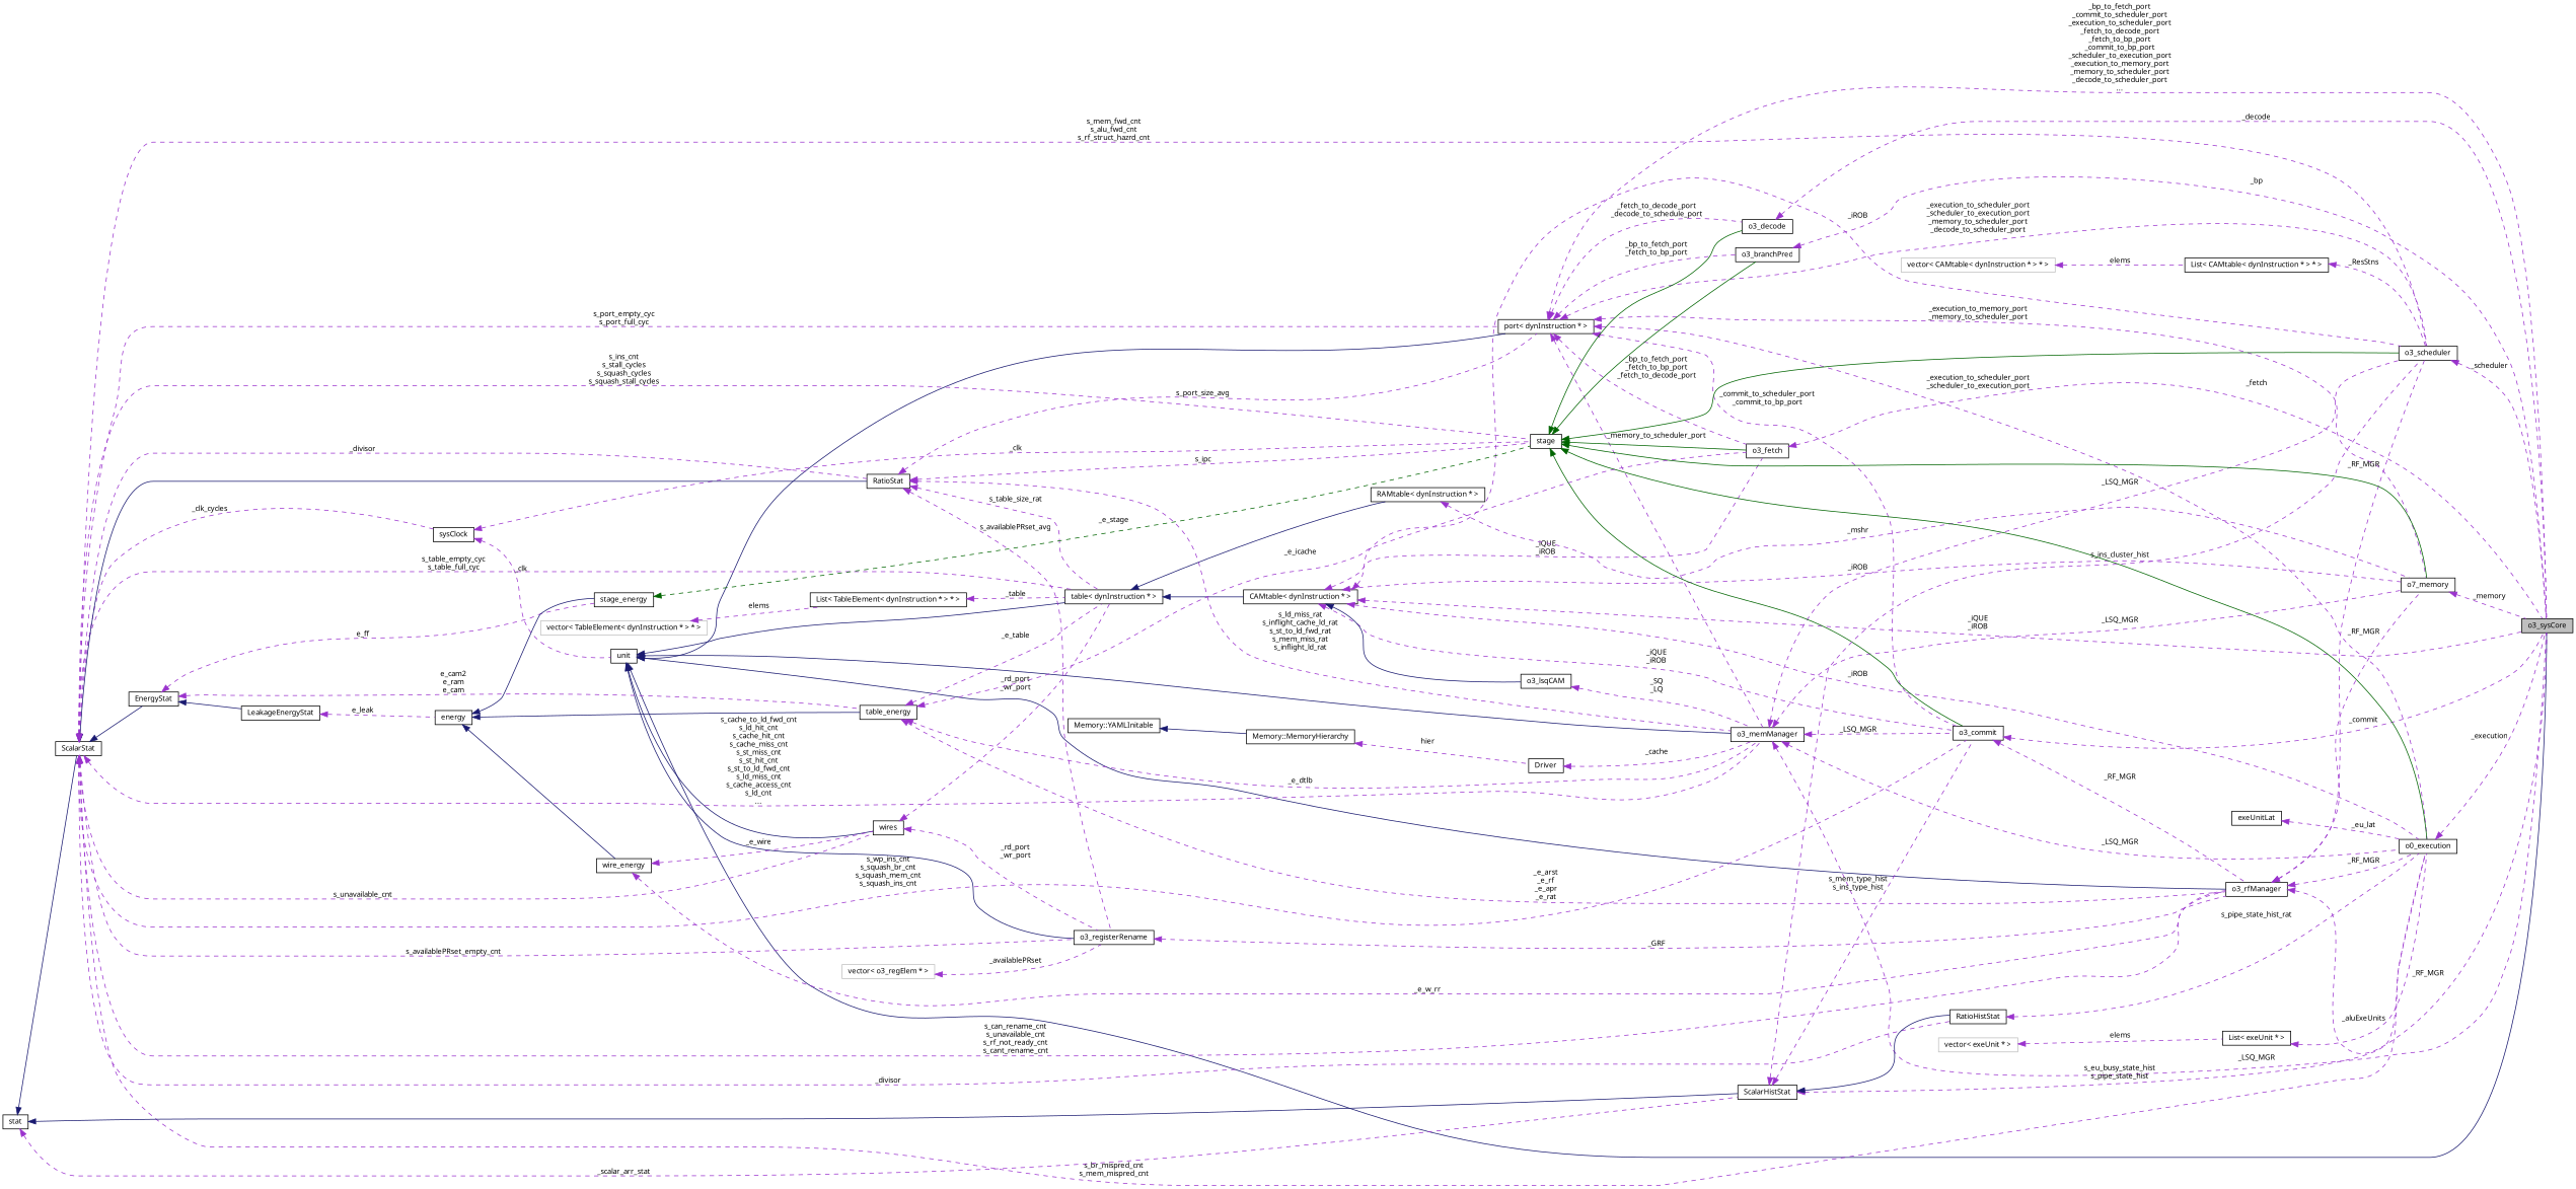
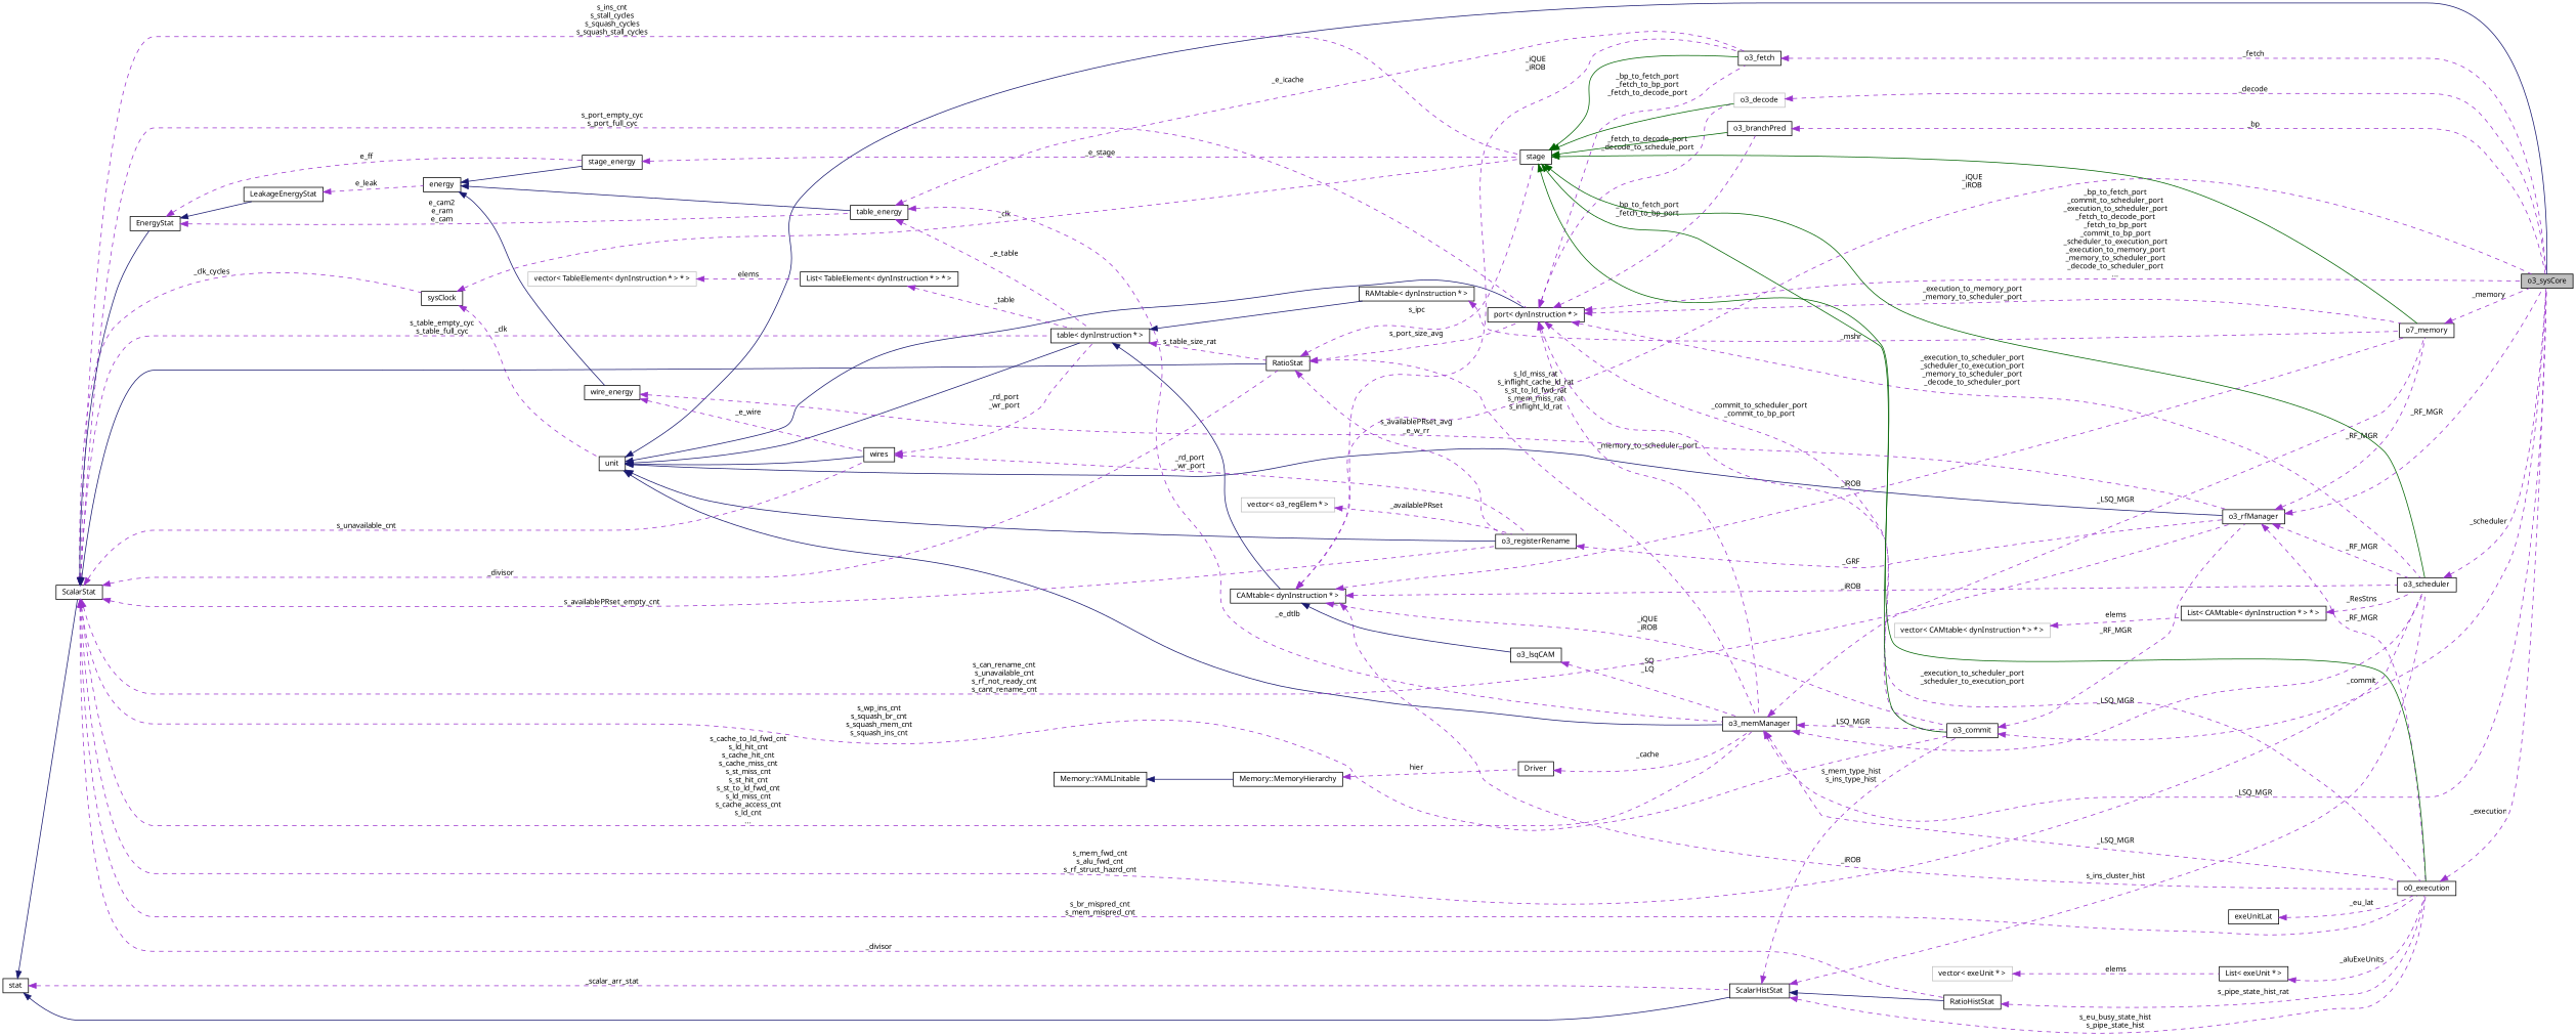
  digraph {
    fontname="Noto Sans"
    rankdir=LR
    node [color=black fillcolor=white fontname="Noto Sans" fontsize=10 shape=record style=filled]
    edge [color=darkorchid3 dir=back fontname="Noto Sans" fontsize=10 labelfontname=Helvetica labelfontsize=10 style=dashed]
    n1 [fillcolor=grey75 fontcolor=black height=0.2 label=o3_sysCore width=0.4]
    n2 [height=0.2 label=unit width=0.4]
    n3 [height=0.2 label="port\< dynInstruction * \>" width=0.4]
    n4 [height=0.2 label=o3_rfManager width=0.4]
    n5 [height=0.2 label=o3_registerRename width=0.4]
    n6 [height=0.2 label=wires width=0.4]
    n7 [height=0.2 label=o3_memManager width=0.4]
    n8 [height=0.2 label="table\< dynInstruction * \>" width=0.4]
    n9 [height=0.2 label=o0_execution width=0.4]
    n10 [height=0.2 label=o3_commit width=0.4]
    n11 [height=0.2 label=o3_scheduler width=0.4]
-   n12 [height=0.2 label=o3_decode width=0.4]
+   n12 [color=grey75 height=0.2 label=o3_decode width=0.4]
    n13 [height=0.2 label=o7_memory width=0.4]
    n14 [height=0.2 label=o3_branchPred width=0.4]
    n15 [height=0.2 label=o3_fetch width=0.4]
    n16 [height=0.2 label="CAMtable\< dynInstruction * \>" width=0.4]
    n17 [height=0.2 label="RAMtable\< dynInstruction * \>" width=0.4]
    n18 [height=0.2 label=sysClock width=0.4]
    n19 [height=0.2 label=stage width=0.4]
    n20 [height=0.2 label=ScalarStat width=0.4]
    n21 [height=0.2 label=RatioStat width=0.4]
    n22 [height=0.2 label=EnergyStat width=0.4]
    n23 [height=0.2 label=RatioHistStat width=0.4]
    n24 [height=0.2 label=stage_energy width=0.4]
    n25 [height=0.2 label=table_energy width=0.4]
    n26 [height=0.2 label=LeakageEnergyStat width=0.4]
    n27 [height=0.2 label=stat width=0.4]
    n28 [height=0.2 label=ScalarHistStat width=0.4]
    n29 [height=0.2 label=energy width=0.4]
    n30 [height=0.2 label=wire_energy width=0.4]
    n31 [height=0.2 label="List\< exeUnit * \>" width=0.4]
    n32 [color=grey75 height=0.2 label="vector\< exeUnit * \>" width=0.4]
    n33 [height=0.2 label=exeUnitLat width=0.4]
    n34 [color=grey75 height=0.2 label="vector\< o3_regElem * \>" width=0.4]
    n35 [height=0.2 label=o3_lsqCAM width=0.4]
    n36 [height=0.2 label="List\< TableElement\< dynInstruction * \> * \>" width=0.4]
    n37 [color=grey75 height=0.2 label="vector\< TableElement\< dynInstruction * \> * \>" width=0.4]
    n38 [height=0.2 label=Driver width=0.4]
    n39 [height=0.2 label="Memory::MemoryHierarchy" width=0.4]
    n40 [height=0.2 label="Memory::YAMLInitable" width=0.4]
    n41 [height=0.2 label="List\< CAMtable\< dynInstruction * \> * \>" width=0.4]
    n42 [color=grey75 height=0.2 label="vector\< CAMtable\< dynInstruction * \> * \>" width=0.4]
    n2 -> n1 [color=midnightblue style=solid]
    n2 -> n3 [color=midnightblue style=solid]
    n2 -> n4 [color=midnightblue style=solid]
    n2 -> n5 [color=midnightblue style=solid]
    n2 -> n6 [color=midnightblue style=solid]
    n2 -> n7 [color=midnightblue style=solid]
    n2 -> n8 [color=midnightblue style=solid]
    n3 -> n1 [label="_bp_to_fetch_port\n_commit_to_scheduler_port\n_execution_to_scheduler_port\n_fetch_to_decode_port\n_fetch_to_bp_port\n_commit_to_bp_port\n_scheduler_to_execution_port\n_execution_to_memory_port\n_memory_to_scheduler_port\n_decode_to_scheduler_port\n..."]
    n3 -> n7 [label=_memory_to_scheduler_port]
    n3 -> n9 [label="_execution_to_scheduler_port\n_scheduler_to_execution_port"]
    n3 -> n10 [label="_commit_to_scheduler_port\n_commit_to_bp_port"]
    n3 -> n11 [label="_execution_to_scheduler_port\n_scheduler_to_execution_port\n_memory_to_scheduler_port\n_decode_to_scheduler_port"]
    n3 -> n12 [label="_fetch_to_decode_port\n_decode_to_schedule_port"]
    n3 -> n13 [label="_execution_to_memory_port\n_memory_to_scheduler_port"]
    n3 -> n14 [label="_bp_to_fetch_port\n_fetch_to_bp_port"]
    n3 -> n15 [label="_bp_to_fetch_port\n_fetch_to_bp_port\n_fetch_to_decode_port"]
    n4 -> n1 [label=_RF_MGR]
    n4 -> n9 [label=_RF_MGR]
    n4 -> n11 [label=_RF_MGR]
    n4 -> n13 [label=_RF_MGR]
    n5 -> n4 [label=_GRF]
    n6 -> n5 [label="_rd_port\n_wr_port"]
    n6 -> n8 [label="_rd_port\n_wr_port"]
    n7 -> n1 [label=_LSQ_MGR]
    n7 -> n9 [label=_LSQ_MGR]
    n7 -> n10 [label=_LSQ_MGR]
    n7 -> n11 [label=_LSQ_MGR]
    n7 -> n13 [label=_LSQ_MGR]
    n8 -> n16 [color=midnightblue style=solid]
    n8 -> n17 [color=midnightblue style=solid]
    n9 -> n1 [label=_execution]
    n10 -> n1 [label=_commit]
    n10 -> n4 [label=_RF_MGR]
    n11 -> n1 [label=_scheduler]
    n12 -> n1 [label=_decode]
    n13 -> n1 [label=_memory]
    n14 -> n1 [label=_bp]
    n15 -> n1 [label=_fetch]
    n16 -> n1 [label="_iQUE\n_iROB"]
    n16 -> n9 [label=_iROB]
    n16 -> n10 [label="_iQUE\n_iROB"]
    n16 -> n11 [label=_iROB]
    n16 -> n13 [label=_iROB]
    n16 -> n15 [label="_iQUE\n_iROB"]
    n16 -> n35 [color=midnightblue style=solid]
    n17 -> n13 [label=_mshr]
    n18 -> n2 [label=_clk]
    n18 -> n19 [label=_clk]
    n19 -> n9 [color=darkgreen style=solid]
    n19 -> n10 [color=darkgreen style=solid]
    n19 -> n11 [color=darkgreen style=solid]
    n19 -> n12 [color=darkgreen style=solid]
    n19 -> n13 [color=darkgreen style=solid]
    n19 -> n14 [color=darkgreen style=solid]
    n19 -> n15 [color=darkgreen style=solid]
    n20 -> n3 [label="s_port_empty_cyc\ns_port_full_cyc"]
    n20 -> n4 [label="s_can_rename_cnt\ns_unavailable_cnt\ns_rf_not_ready_cnt\ns_cant_rename_cnt"]
    n20 -> n5 [label=s_availablePRset_empty_cnt]
    n20 -> n6 [label=s_unavailable_cnt]
    n20 -> n7 [label="s_cache_to_ld_fwd_cnt\ns_ld_hit_cnt\ns_cache_hit_cnt\ns_cache_miss_cnt\ns_st_miss_cnt\ns_st_hit_cnt\ns_st_to_ld_fwd_cnt\ns_ld_miss_cnt\ns_cache_access_cnt\ns_ld_cnt\n..."]
    n20 -> n8 [label="s_table_empty_cyc\ns_table_full_cyc"]
    n20 -> n9 [label="s_br_mispred_cnt\ns_mem_mispred_cnt"]
    n20 -> n10 [label="s_wp_ins_cnt\ns_squash_br_cnt\ns_squash_mem_cnt\ns_squash_ins_cnt"]
    n20 -> n11 [label="s_mem_fwd_cnt\ns_alu_fwd_cnt\ns_rf_struct_hazrd_cnt"]
    n20 -> n18 [label=_clk_cycles]
    n20 -> n19 [label="s_ins_cnt\ns_stall_cycles\ns_squash_cycles\ns_squash_stall_cycles"]
    n20 -> n21 [color=midnightblue style=solid]
    n20 -> n21 [label=_divisor]
    n20 -> n22 [color=midnightblue style=solid]
    n20 -> n23 [label=_divisor]
    n21 -> n3 [label=s_port_size_avg]
    n21 -> n5 [label=s_availablePRset_avg]
    n21 -> n7 [label="s_ld_miss_rat\ns_inflight_cache_ld_rat\ns_st_to_ld_fwd_rat\ns_mem_miss_rat\ns_inflight_ld_rat"]
-   n21 -> n8 [label=s_table_size_rat]
+   n8 -> n21 [label=s_table_size_rat]
    n21 -> n19 [label=s_ipc]
    n22 -> n24 [label=e_ff]
    n22 -> n25 [label="e_cam2\ne_ram\ne_cam"]
    n22 -> n26 [color=midnightblue style=solid]
    n23 -> n9 [label=s_pipe_state_hist_rat]
-   n24 -> n19 [color=darkgreen label=_e_stage]
-   n25 -> n4 [label="_e_arst\n_e_rf\n_e_apr\n_e_rat"]
+   n24 -> n19 [label=_e_stage]
    n25 -> n7 [label=_e_dtlb]
    n25 -> n8 [label=_e_table]
    n25 -> n15 [label=_e_icache]
    n26 -> n29 [label=e_leak]
    n27 -> n20 [color=midnightblue style=solid]
    n27 -> n28 [color=midnightblue style=solid]
    n27 -> n28 [label=_scalar_arr_stat]
    n28 -> n9 [label="s_eu_busy_state_hist\ns_pipe_state_hist"]
    n28 -> n10 [label="s_mem_type_hist\ns_ins_type_hist"]
    n28 -> n11 [label=s_ins_cluster_hist]
    n28 -> n23 [color=midnightblue style=solid]
    n29 -> n24 [color=midnightblue style=solid]
    n29 -> n25 [color=midnightblue style=solid]
    n29 -> n30 [color=midnightblue style=solid]
    n30 -> n4 [label=_e_w_rr]
    n30 -> n6 [label=_e_wire]
    n31 -> n9 [label=_aluExeUnits]
    n32 -> n31 [label=elems]
    n33 -> n9 [label=_eu_lat]
    n34 -> n5 [label=_availablePRset]
    n35 -> n7 [label="_SQ\n_LQ"]
    n36 -> n8 [label=_table]
    n37 -> n36 [label=elems]
    n38 -> n7 [label=_cache]
    n39 -> n38 [label=hier]
    n40 -> n39 [color=midnightblue style=solid]
    n41 -> n11 [label=_ResStns]
    n42 -> n41 [label=elems]
  }
